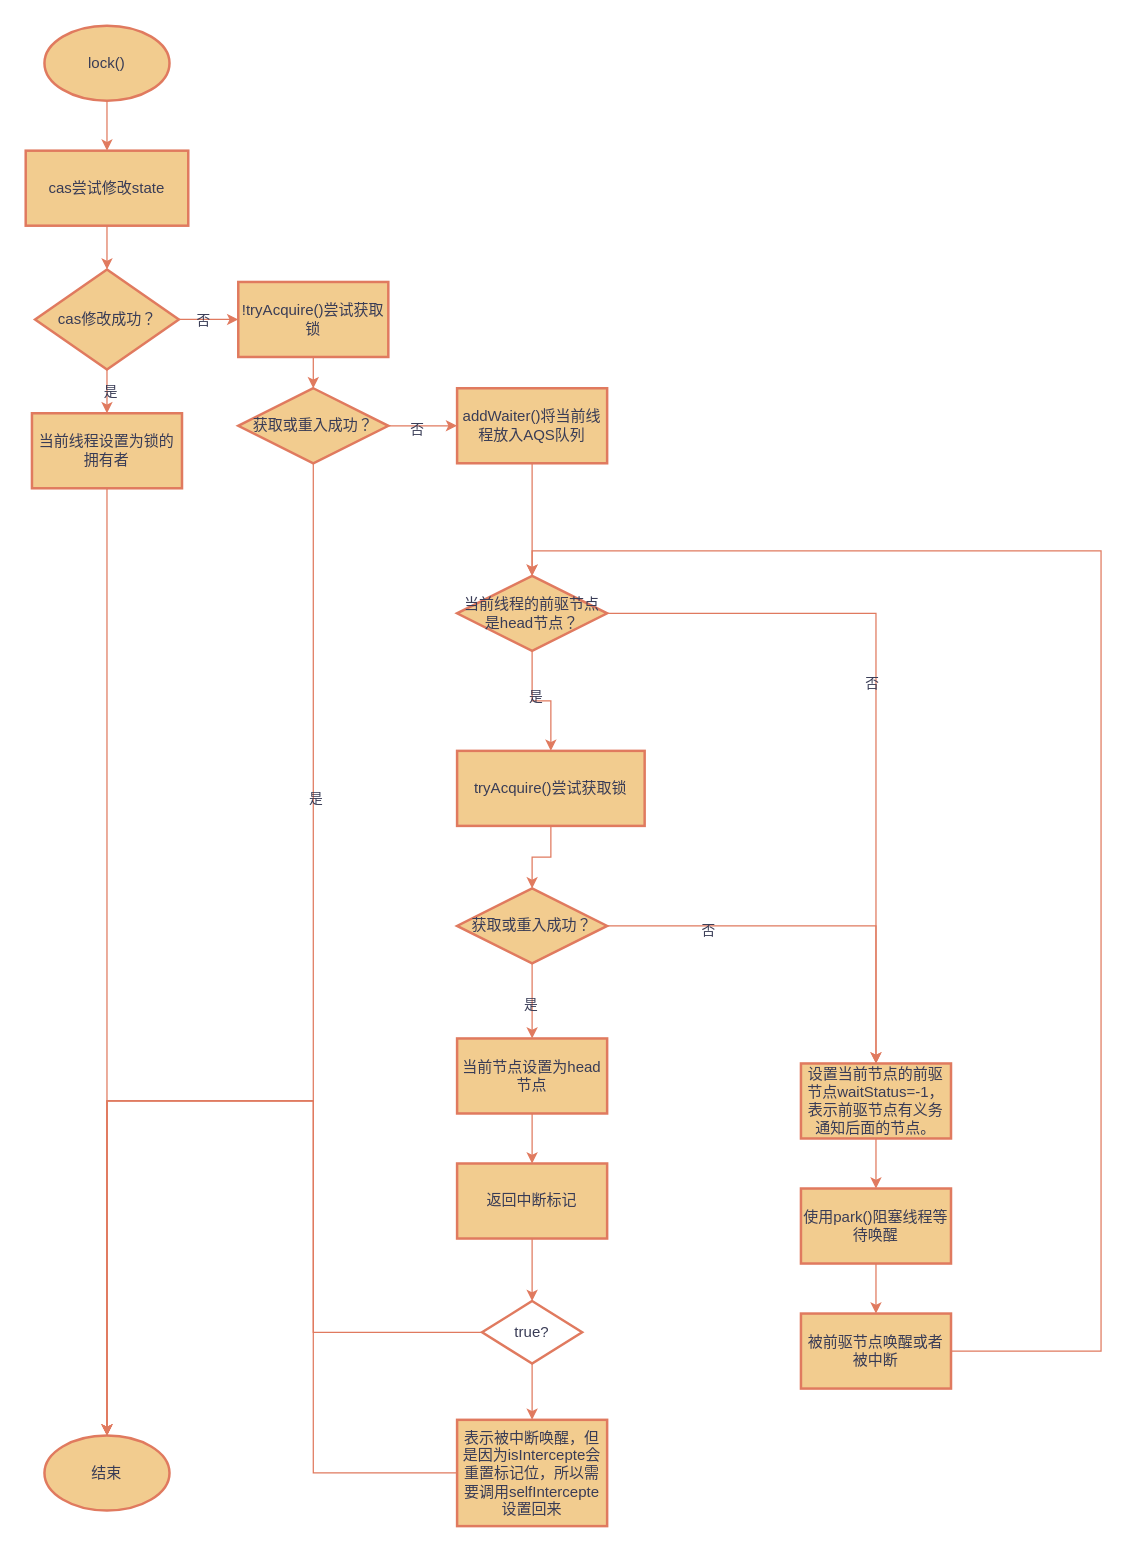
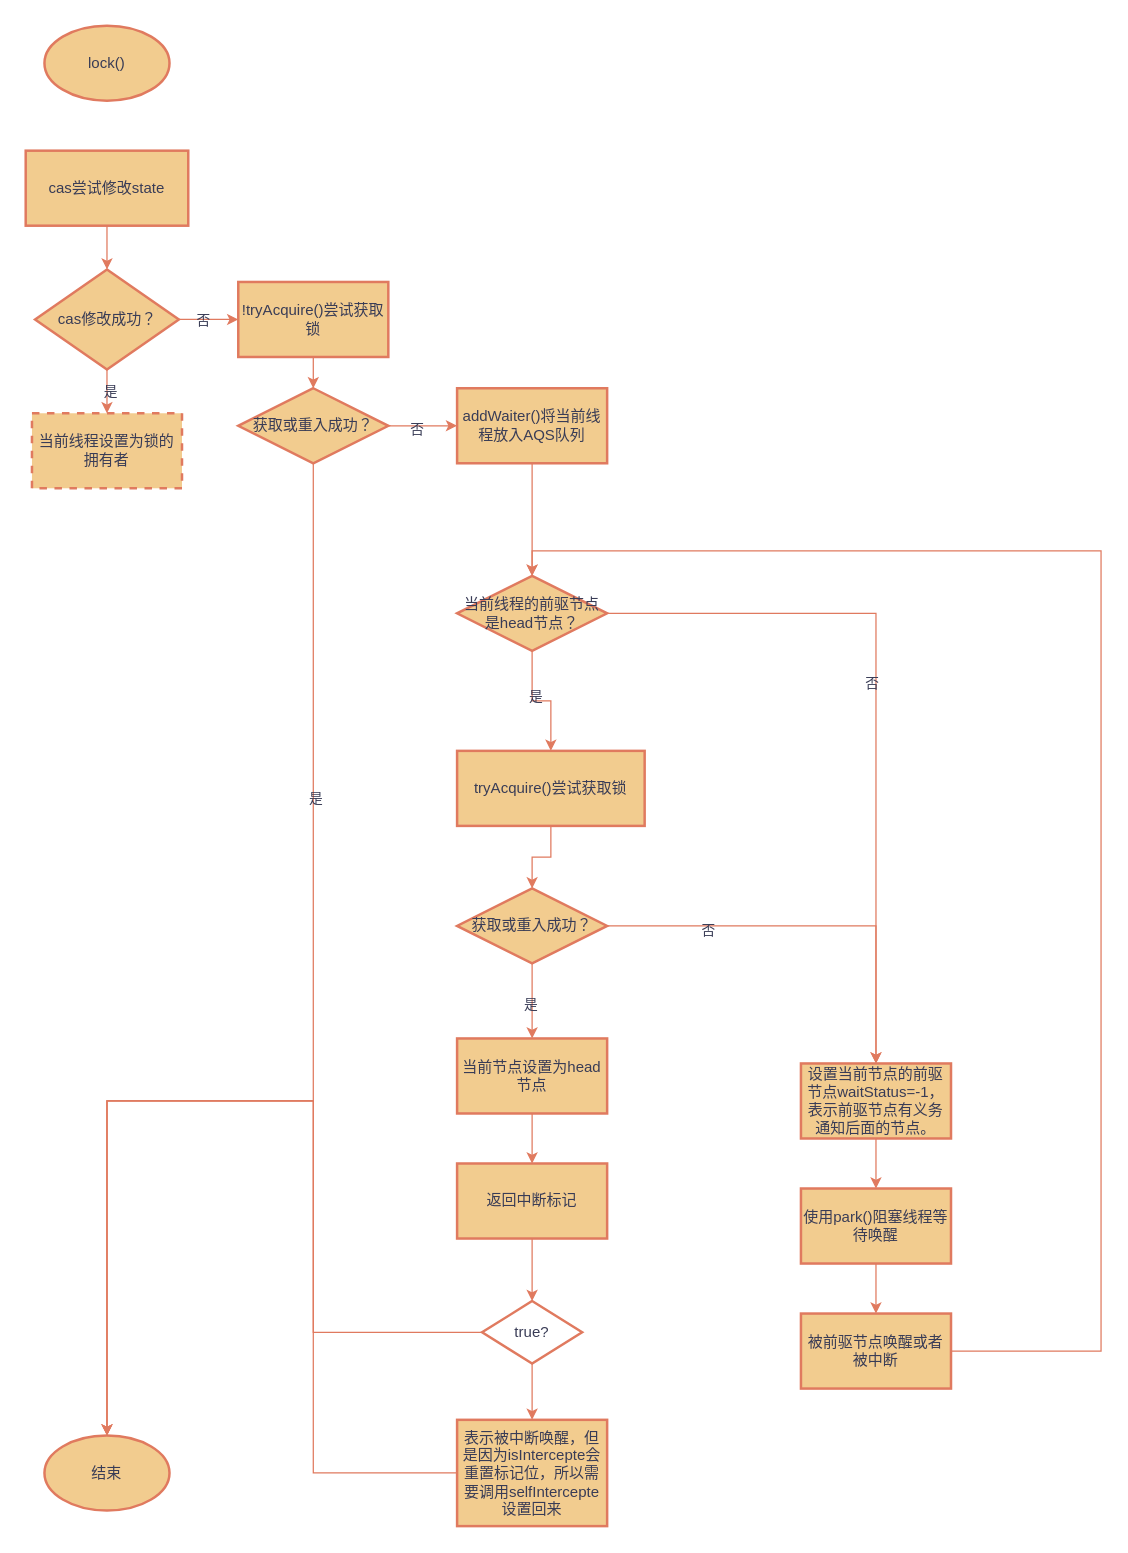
  <mxCell id="0" />
  <mxCell id="1" parent="0" />
- <mxCell id="2" value="" style="edgeStyle=orthogonalEdgeStyle;rounded=0;orthogonalLoop=1;jettySize=auto;html=1;labelBackgroundColor=none;strokeColor=#E07A5F;fontColor=default;movable=0;resizable=0;rotatable=0;deletable=0;editable=0;locked=1;connectable=0;" parent="1" source="3" target="5" edge="1"><mxGeometry relative="1" as="geometry" /></mxCell>
  <mxCell id="3" value="lock()" style="strokeWidth=2;html=1;shape=mxgraph.flowchart.start_1;whiteSpace=wrap;labelBackgroundColor=none;fillColor=#F2CC8F;strokeColor=#E07A5F;fontColor=#393C56;movable=0;resizable=0;rotatable=0;deletable=0;editable=0;locked=1;connectable=0;" parent="1" vertex="1"><mxGeometry x="35" y="20" width="100" height="60" as="geometry" /></mxCell>
  <mxCell id="4" value="" style="edgeStyle=orthogonalEdgeStyle;rounded=0;orthogonalLoop=1;jettySize=auto;html=1;labelBackgroundColor=none;strokeColor=#E07A5F;fontColor=default;movable=0;resizable=0;rotatable=0;deletable=0;editable=0;locked=1;connectable=0;" parent="1" source="5" target="10" edge="1"><mxGeometry relative="1" as="geometry" /></mxCell>
  <mxCell id="5" value="cas尝试修改state" style="whiteSpace=wrap;html=1;strokeWidth=2;labelBackgroundColor=none;fillColor=#F2CC8F;strokeColor=#E07A5F;fontColor=#393C56;movable=0;resizable=0;rotatable=0;deletable=0;editable=0;locked=1;connectable=0;" parent="1" vertex="1"><mxGeometry x="20" y="120" width="130" height="60" as="geometry" /></mxCell>
  <mxCell id="6" value="" style="edgeStyle=orthogonalEdgeStyle;rounded=0;orthogonalLoop=1;jettySize=auto;html=1;labelBackgroundColor=none;strokeColor=#E07A5F;fontColor=default;movable=0;resizable=0;rotatable=0;deletable=0;editable=0;locked=1;connectable=0;" parent="1" source="10" target="12" edge="1"><mxGeometry relative="1" as="geometry" /></mxCell>
  <mxCell id="7" value="是" style="edgeLabel;html=1;align=center;verticalAlign=middle;resizable=0;points=[];labelBackgroundColor=none;fontColor=#393C56;movable=0;rotatable=0;deletable=0;editable=0;locked=1;connectable=0;" parent="6" vertex="1" connectable="0"><mxGeometry x="0.2" y="2" relative="1" as="geometry"><mxPoint as="offset" /></mxGeometry></mxCell>
  <mxCell id="8" value="" style="edgeStyle=orthogonalEdgeStyle;rounded=0;orthogonalLoop=1;jettySize=auto;html=1;labelBackgroundColor=none;strokeColor=#E07A5F;fontColor=default;movable=0;resizable=0;rotatable=0;deletable=0;editable=0;locked=1;connectable=0;" parent="1" source="10" target="15" edge="1"><mxGeometry relative="1" as="geometry" /></mxCell>
  <mxCell id="9" value="否" style="edgeLabel;html=1;align=center;verticalAlign=middle;resizable=0;points=[];labelBackgroundColor=none;fontColor=#393C56;movable=0;rotatable=0;deletable=0;editable=0;locked=1;connectable=0;" parent="8" vertex="1" connectable="0"><mxGeometry x="-0.213" relative="1" as="geometry"><mxPoint as="offset" /></mxGeometry></mxCell>
  <mxCell id="10" value="cas修改成功？" style="rhombus;whiteSpace=wrap;html=1;strokeWidth=2;labelBackgroundColor=none;fillColor=#F2CC8F;strokeColor=#E07A5F;fontColor=#393C56;movable=0;resizable=0;rotatable=0;deletable=0;editable=0;locked=1;connectable=0;" parent="1" vertex="1"><mxGeometry x="27.5" y="215" width="115" height="80" as="geometry" /></mxCell>
- <mxCell id="11" style="edgeStyle=orthogonalEdgeStyle;rounded=0;orthogonalLoop=1;jettySize=auto;html=1;entryX=0.5;entryY=0;entryDx=0;entryDy=0;entryPerimeter=0;labelBackgroundColor=none;strokeColor=#E07A5F;fontColor=default;movable=0;resizable=0;rotatable=0;deletable=0;editable=0;locked=1;connectable=0;" parent="1" source="12" target="13" edge="1"><mxGeometry relative="1" as="geometry" /></mxCell>
- <mxCell id="12" value="当前线程设置为锁的拥有者" style="whiteSpace=wrap;html=1;strokeWidth=2;labelBackgroundColor=none;fillColor=#F2CC8F;strokeColor=#E07A5F;fontColor=#393C56;movable=0;resizable=0;rotatable=0;deletable=0;editable=0;locked=1;connectable=0;" parent="1" vertex="1"><mxGeometry x="25" y="330" width="120" height="60" as="geometry" /></mxCell>
+ <mxCell id="12" value="当前线程设置为锁的拥有者" style="whiteSpace=wrap;html=1;strokeWidth=2;labelBackgroundColor=none;fillColor=#F2CC8F;strokeColor=#E07A5F;fontColor=#393C56;movable=0;resizable=0;rotatable=0;deletable=0;editable=0;locked=1;connectable=0;dashed=1;" parent="1" vertex="1"><mxGeometry x="25" y="330" width="120" height="60" as="geometry" /></mxCell>
  <mxCell id="13" value="结束" style="strokeWidth=2;html=1;shape=mxgraph.flowchart.start_1;whiteSpace=wrap;labelBackgroundColor=none;fillColor=#F2CC8F;strokeColor=#E07A5F;fontColor=#393C56;movable=0;resizable=0;rotatable=0;deletable=0;editable=0;locked=1;connectable=0;" parent="1" vertex="1"><mxGeometry x="35" y="1147.5" width="100" height="60" as="geometry" /></mxCell>
  <mxCell id="14" value="" style="edgeStyle=orthogonalEdgeStyle;rounded=0;orthogonalLoop=1;jettySize=auto;html=1;labelBackgroundColor=none;strokeColor=#E07A5F;fontColor=default;movable=0;resizable=0;rotatable=0;deletable=0;editable=0;locked=1;connectable=0;" parent="1" source="15" target="20" edge="1"><mxGeometry relative="1" as="geometry" /></mxCell>
  <mxCell id="15" value="!tryAcquire()尝试获取锁" style="whiteSpace=wrap;html=1;strokeWidth=2;labelBackgroundColor=none;fillColor=#F2CC8F;strokeColor=#E07A5F;fontColor=#393C56;movable=0;resizable=0;rotatable=0;deletable=0;editable=0;locked=1;connectable=0;" parent="1" vertex="1"><mxGeometry x="190" y="225" width="120" height="60" as="geometry" /></mxCell>
  <mxCell id="16" style="edgeStyle=orthogonalEdgeStyle;rounded=0;orthogonalLoop=1;jettySize=auto;html=1;exitX=0.5;exitY=1;exitDx=0;exitDy=0;entryX=0.5;entryY=0;entryDx=0;entryDy=0;entryPerimeter=0;labelBackgroundColor=none;strokeColor=#E07A5F;fontColor=default;movable=0;resizable=0;rotatable=0;deletable=0;editable=0;locked=1;connectable=0;" parent="1" source="20" target="13" edge="1"><mxGeometry relative="1" as="geometry"><Array as="points"><mxPoint x="250" y="390" /><mxPoint x="250" y="880" /><mxPoint x="85" y="880" /></Array></mxGeometry></mxCell>
  <mxCell id="17" value="是" style="edgeLabel;html=1;align=center;verticalAlign=middle;resizable=0;points=[];labelBackgroundColor=none;fontColor=#393C56;movable=0;rotatable=0;deletable=0;editable=0;locked=1;connectable=0;" parent="16" vertex="1" connectable="0"><mxGeometry x="-0.434" y="1" relative="1" as="geometry"><mxPoint as="offset" /></mxGeometry></mxCell>
  <mxCell id="18" value="" style="edgeStyle=orthogonalEdgeStyle;rounded=0;orthogonalLoop=1;jettySize=auto;html=1;labelBackgroundColor=none;strokeColor=#E07A5F;fontColor=default;movable=0;resizable=0;rotatable=0;deletable=0;editable=0;locked=1;connectable=0;" parent="1" source="20" target="22" edge="1"><mxGeometry relative="1" as="geometry" /></mxCell>
  <mxCell id="19" value="否" style="edgeLabel;html=1;align=center;verticalAlign=middle;resizable=0;points=[];labelBackgroundColor=none;fontColor=#393C56;movable=0;rotatable=0;deletable=0;editable=0;locked=1;connectable=0;" parent="18" vertex="1" connectable="0"><mxGeometry x="-0.19" y="-2" relative="1" as="geometry"><mxPoint as="offset" /></mxGeometry></mxCell>
  <mxCell id="20" value="获取或重入成功？" style="rhombus;whiteSpace=wrap;html=1;strokeWidth=2;labelBackgroundColor=none;fillColor=#F2CC8F;strokeColor=#E07A5F;fontColor=#393C56;movable=0;resizable=0;rotatable=0;deletable=0;editable=0;locked=1;connectable=0;" parent="1" vertex="1"><mxGeometry x="190" y="310" width="120" height="60" as="geometry" /></mxCell>
  <mxCell id="21" value="" style="edgeStyle=orthogonalEdgeStyle;rounded=0;orthogonalLoop=1;jettySize=auto;html=1;labelBackgroundColor=none;strokeColor=#E07A5F;fontColor=default;movable=0;resizable=0;rotatable=0;deletable=0;editable=0;locked=1;connectable=0;" parent="1" source="22" target="27" edge="1"><mxGeometry relative="1" as="geometry" /></mxCell>
  <mxCell id="22" value="addWaiter()将当前线程放入AQS队列" style="whiteSpace=wrap;html=1;strokeWidth=2;labelBackgroundColor=none;fillColor=#F2CC8F;strokeColor=#E07A5F;fontColor=#393C56;movable=0;resizable=0;rotatable=0;deletable=0;editable=0;locked=1;connectable=0;" parent="1" vertex="1"><mxGeometry x="365" y="310" width="120" height="60" as="geometry" /></mxCell>
  <mxCell id="23" value="" style="edgeStyle=orthogonalEdgeStyle;rounded=0;orthogonalLoop=1;jettySize=auto;html=1;labelBackgroundColor=none;strokeColor=#E07A5F;fontColor=default;movable=0;resizable=0;rotatable=0;deletable=0;editable=0;locked=1;connectable=0;" parent="1" source="27" target="29" edge="1"><mxGeometry relative="1" as="geometry" /></mxCell>
  <mxCell id="24" value="是" style="edgeLabel;html=1;align=center;verticalAlign=middle;resizable=0;points=[];labelBackgroundColor=none;fontColor=#393C56;movable=0;rotatable=0;deletable=0;editable=0;locked=1;connectable=0;" parent="23" vertex="1" connectable="0"><mxGeometry x="-0.25" y="2" relative="1" as="geometry"><mxPoint as="offset" /></mxGeometry></mxCell>
  <mxCell id="25" value="" style="edgeStyle=orthogonalEdgeStyle;rounded=0;orthogonalLoop=1;jettySize=auto;html=1;labelBackgroundColor=none;strokeColor=#E07A5F;fontColor=default;movable=0;resizable=0;rotatable=0;deletable=0;editable=0;locked=1;connectable=0;" parent="1" source="27" target="38" edge="1"><mxGeometry relative="1" as="geometry" /></mxCell>
  <mxCell id="26" value="否" style="edgeLabel;html=1;align=center;verticalAlign=middle;resizable=0;points=[];labelBackgroundColor=none;fontColor=#393C56;movable=0;rotatable=0;deletable=0;editable=0;locked=1;connectable=0;" parent="25" vertex="1" connectable="0"><mxGeometry x="-0.06" y="-4" relative="1" as="geometry"><mxPoint as="offset" /></mxGeometry></mxCell>
  <mxCell id="27" value="当前线程的前驱节点是head节点？" style="rhombus;whiteSpace=wrap;html=1;strokeWidth=2;labelBackgroundColor=none;fillColor=#F2CC8F;strokeColor=#E07A5F;fontColor=#393C56;movable=0;resizable=0;rotatable=0;deletable=0;editable=0;locked=1;connectable=0;" parent="1" vertex="1"><mxGeometry x="365" y="460" width="120" height="60" as="geometry" /></mxCell>
  <mxCell id="28" style="edgeStyle=orthogonalEdgeStyle;rounded=0;orthogonalLoop=1;jettySize=auto;html=1;exitX=0.5;exitY=1;exitDx=0;exitDy=0;entryX=0.5;entryY=0;entryDx=0;entryDy=0;labelBackgroundColor=none;strokeColor=#E07A5F;fontColor=default;movable=0;resizable=0;rotatable=0;deletable=0;editable=0;locked=1;connectable=0;" parent="1" source="29" target="34" edge="1"><mxGeometry relative="1" as="geometry" /></mxCell>
  <mxCell id="29" value="tryAcquire()尝试获取锁" style="whiteSpace=wrap;html=1;strokeWidth=2;labelBackgroundColor=none;fillColor=#F2CC8F;strokeColor=#E07A5F;fontColor=#393C56;movable=0;resizable=0;rotatable=0;deletable=0;editable=0;locked=1;connectable=0;" parent="1" vertex="1"><mxGeometry x="365" y="600" width="150" height="60" as="geometry" /></mxCell>
  <mxCell id="30" value="" style="edgeStyle=orthogonalEdgeStyle;rounded=0;orthogonalLoop=1;jettySize=auto;html=1;labelBackgroundColor=none;strokeColor=#E07A5F;fontColor=default;movable=0;resizable=0;rotatable=0;deletable=0;editable=0;locked=1;connectable=0;" parent="1" source="34" target="36" edge="1"><mxGeometry relative="1" as="geometry" /></mxCell>
  <mxCell id="31" value="是" style="edgeLabel;html=1;align=center;verticalAlign=middle;resizable=0;points=[];labelBackgroundColor=none;fontColor=#393C56;movable=0;rotatable=0;deletable=0;editable=0;locked=1;connectable=0;" parent="30" vertex="1" connectable="0"><mxGeometry x="0.075" y="-2" relative="1" as="geometry"><mxPoint as="offset" /></mxGeometry></mxCell>
  <mxCell id="32" style="edgeStyle=orthogonalEdgeStyle;rounded=0;orthogonalLoop=1;jettySize=auto;html=1;exitX=1;exitY=0.5;exitDx=0;exitDy=0;entryX=0.5;entryY=0;entryDx=0;entryDy=0;labelBackgroundColor=none;strokeColor=#E07A5F;fontColor=default;movable=0;resizable=0;rotatable=0;deletable=0;editable=0;locked=1;connectable=0;" parent="1" source="34" target="38" edge="1"><mxGeometry relative="1" as="geometry" /></mxCell>
  <mxCell id="33" value="否" style="edgeLabel;html=1;align=center;verticalAlign=middle;resizable=0;points=[];labelBackgroundColor=none;fontColor=#393C56;movable=0;rotatable=0;deletable=0;editable=0;locked=1;connectable=0;" parent="32" vertex="1" connectable="0"><mxGeometry x="-0.505" y="-3" relative="1" as="geometry"><mxPoint as="offset" /></mxGeometry></mxCell>
  <mxCell id="34" value="获取或重入成功？" style="rhombus;whiteSpace=wrap;html=1;strokeWidth=2;labelBackgroundColor=none;fillColor=#F2CC8F;strokeColor=#E07A5F;fontColor=#393C56;movable=0;resizable=0;rotatable=0;deletable=0;editable=0;locked=1;connectable=0;" parent="1" vertex="1"><mxGeometry x="365" y="710" width="120" height="60" as="geometry" /></mxCell>
  <mxCell id="35" value="" style="edgeStyle=orthogonalEdgeStyle;rounded=0;orthogonalLoop=1;jettySize=auto;html=1;labelBackgroundColor=none;strokeColor=#E07A5F;fontColor=default;movable=0;resizable=0;rotatable=0;deletable=0;editable=0;locked=1;connectable=0;" parent="1" source="36" target="44" edge="1"><mxGeometry relative="1" as="geometry" /></mxCell>
  <mxCell id="36" value="当前节点设置为head节点" style="whiteSpace=wrap;html=1;strokeWidth=2;labelBackgroundColor=none;fillColor=#F2CC8F;strokeColor=#E07A5F;fontColor=#393C56;movable=0;resizable=0;rotatable=0;deletable=0;editable=0;locked=1;connectable=0;" parent="1" vertex="1"><mxGeometry x="365" y="830" width="120" height="60" as="geometry" /></mxCell>
  <mxCell id="37" value="" style="edgeStyle=orthogonalEdgeStyle;rounded=0;orthogonalLoop=1;jettySize=auto;html=1;labelBackgroundColor=none;strokeColor=#E07A5F;fontColor=default;movable=0;resizable=0;rotatable=0;deletable=0;editable=0;locked=1;connectable=0;" parent="1" source="38" target="40" edge="1"><mxGeometry relative="1" as="geometry" /></mxCell>
  <mxCell id="38" value="设置当前节点的前驱节点waitStatus=-1，表示前驱节点有义务通知后面的节点。" style="whiteSpace=wrap;html=1;strokeWidth=2;labelBackgroundColor=none;fillColor=#F2CC8F;strokeColor=#E07A5F;fontColor=#393C56;movable=0;resizable=0;rotatable=0;deletable=0;editable=0;locked=1;connectable=0;" parent="1" vertex="1"><mxGeometry x="640" y="850" width="120" height="60" as="geometry" /></mxCell>
  <mxCell id="39" value="" style="edgeStyle=orthogonalEdgeStyle;rounded=0;orthogonalLoop=1;jettySize=auto;html=1;labelBackgroundColor=none;strokeColor=#E07A5F;fontColor=default;movable=0;resizable=0;rotatable=0;deletable=0;editable=0;locked=1;connectable=0;" parent="1" source="40" target="42" edge="1"><mxGeometry relative="1" as="geometry" /></mxCell>
  <mxCell id="40" value="使用park()阻塞线程等待唤醒" style="whiteSpace=wrap;html=1;strokeWidth=2;labelBackgroundColor=none;fillColor=#F2CC8F;strokeColor=#E07A5F;fontColor=#393C56;movable=0;resizable=0;rotatable=0;deletable=0;editable=0;locked=1;connectable=0;" parent="1" vertex="1"><mxGeometry x="640" y="950" width="120" height="60" as="geometry" /></mxCell>
  <mxCell id="41" style="edgeStyle=orthogonalEdgeStyle;rounded=0;orthogonalLoop=1;jettySize=auto;html=1;entryX=0.5;entryY=0;entryDx=0;entryDy=0;labelBackgroundColor=none;strokeColor=#E07A5F;fontColor=default;movable=0;resizable=0;rotatable=0;deletable=0;editable=0;locked=1;connectable=0;" parent="1" source="42" target="27" edge="1"><mxGeometry relative="1" as="geometry"><Array as="points"><mxPoint x="880" y="1080" /><mxPoint x="880" y="440" /><mxPoint x="425" y="440" /></Array></mxGeometry></mxCell>
  <mxCell id="42" value="被前驱节点唤醒或者被中断" style="whiteSpace=wrap;html=1;strokeWidth=2;labelBackgroundColor=none;fillColor=#F2CC8F;strokeColor=#E07A5F;fontColor=#393C56;movable=0;resizable=0;rotatable=0;deletable=0;editable=0;locked=1;connectable=0;" parent="1" vertex="1"><mxGeometry x="640" y="1050" width="120" height="60" as="geometry" /></mxCell>
  <mxCell id="43" value="" style="edgeStyle=orthogonalEdgeStyle;rounded=0;orthogonalLoop=1;jettySize=auto;html=1;labelBackgroundColor=none;strokeColor=#E07A5F;fontColor=default;movable=0;resizable=0;rotatable=0;deletable=0;editable=0;locked=1;connectable=0;" parent="1" source="44" target="47" edge="1"><mxGeometry relative="1" as="geometry" /></mxCell>
  <mxCell id="44" value="返回中断标记" style="whiteSpace=wrap;html=1;strokeWidth=2;labelBackgroundColor=none;fillColor=#F2CC8F;strokeColor=#E07A5F;fontColor=#393C56;movable=0;resizable=0;rotatable=0;deletable=0;editable=0;locked=1;connectable=0;" parent="1" vertex="1"><mxGeometry x="365" y="930" width="120" height="60" as="geometry" /></mxCell>
  <mxCell id="45" value="" style="edgeStyle=orthogonalEdgeStyle;rounded=0;orthogonalLoop=1;jettySize=auto;html=1;labelBackgroundColor=none;strokeColor=#E07A5F;fontColor=default;movable=0;resizable=0;rotatable=0;deletable=0;editable=0;locked=1;connectable=0;" parent="1" source="47" target="49" edge="1"><mxGeometry relative="1" as="geometry" /></mxCell>
  <mxCell id="46" style="edgeStyle=orthogonalEdgeStyle;rounded=0;orthogonalLoop=1;jettySize=auto;html=1;entryX=0.5;entryY=0;entryDx=0;entryDy=0;entryPerimeter=0;labelBackgroundColor=none;strokeColor=#E07A5F;fontColor=default;movable=0;resizable=0;rotatable=0;deletable=0;editable=0;locked=1;connectable=0;" parent="1" source="47" target="13" edge="1"><mxGeometry relative="1" as="geometry"><Array as="points"><mxPoint x="250" y="1065" /><mxPoint x="250" y="880" /><mxPoint x="85" y="880" /></Array></mxGeometry></mxCell>
  <mxCell id="47" value="true?" style="rhombus;whiteSpace=wrap;html=1;strokeWidth=2;labelBackgroundColor=none;fillColor=#ffffff;strokeColor=#E07A5F;fontColor=#393C56;movable=0;resizable=0;rotatable=0;deletable=0;editable=0;locked=1;connectable=0;" parent="1" vertex="1"><mxGeometry x="385" y="1040" width="80" height="50" as="geometry" /></mxCell>
  <mxCell id="48" style="edgeStyle=orthogonalEdgeStyle;rounded=0;orthogonalLoop=1;jettySize=auto;html=1;entryX=0.5;entryY=0;entryDx=0;entryDy=0;entryPerimeter=0;labelBackgroundColor=none;strokeColor=#E07A5F;fontColor=default;movable=0;resizable=0;rotatable=0;deletable=0;editable=0;locked=1;connectable=0;" parent="1" source="49" target="13" edge="1"><mxGeometry relative="1" as="geometry"><Array as="points"><mxPoint x="250" y="1178" /><mxPoint x="250" y="880" /><mxPoint x="85" y="880" /></Array></mxGeometry></mxCell>
  <mxCell id="49" value="表示被中断唤醒，但是因为isIntercepte会重置标记位，所以需要调用selfIntercepte设置回来" style="whiteSpace=wrap;html=1;strokeWidth=2;labelBackgroundColor=none;fillColor=#F2CC8F;strokeColor=#E07A5F;fontColor=#393C56;movable=0;resizable=0;rotatable=0;deletable=0;editable=0;locked=1;connectable=0;" parent="1" vertex="1"><mxGeometry x="365" y="1135" width="120" height="85" as="geometry" /></mxCell>
